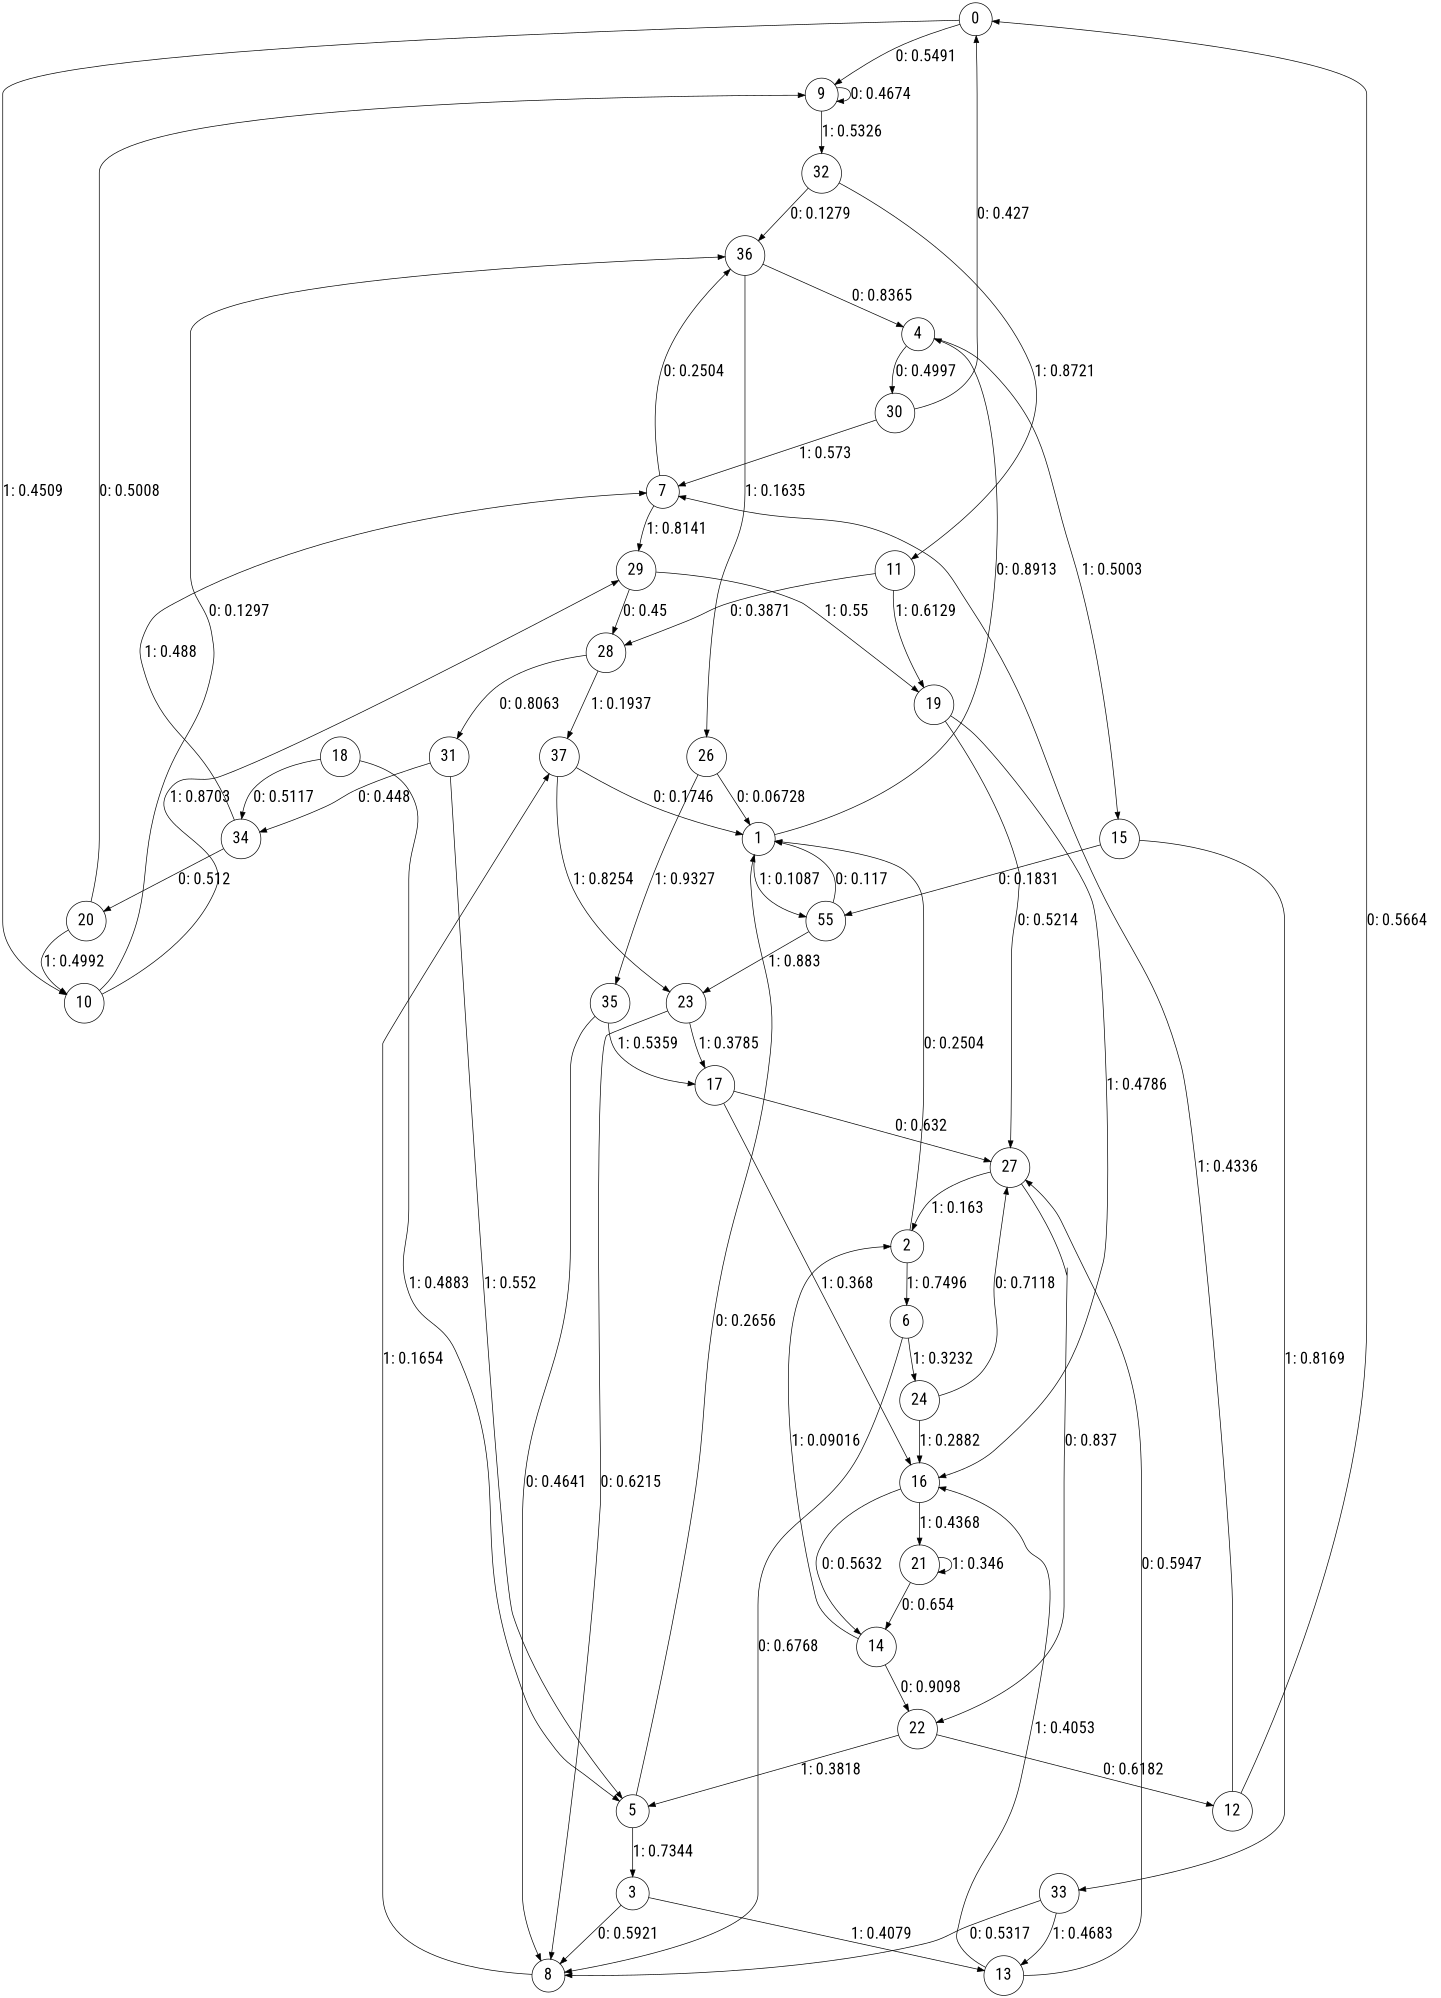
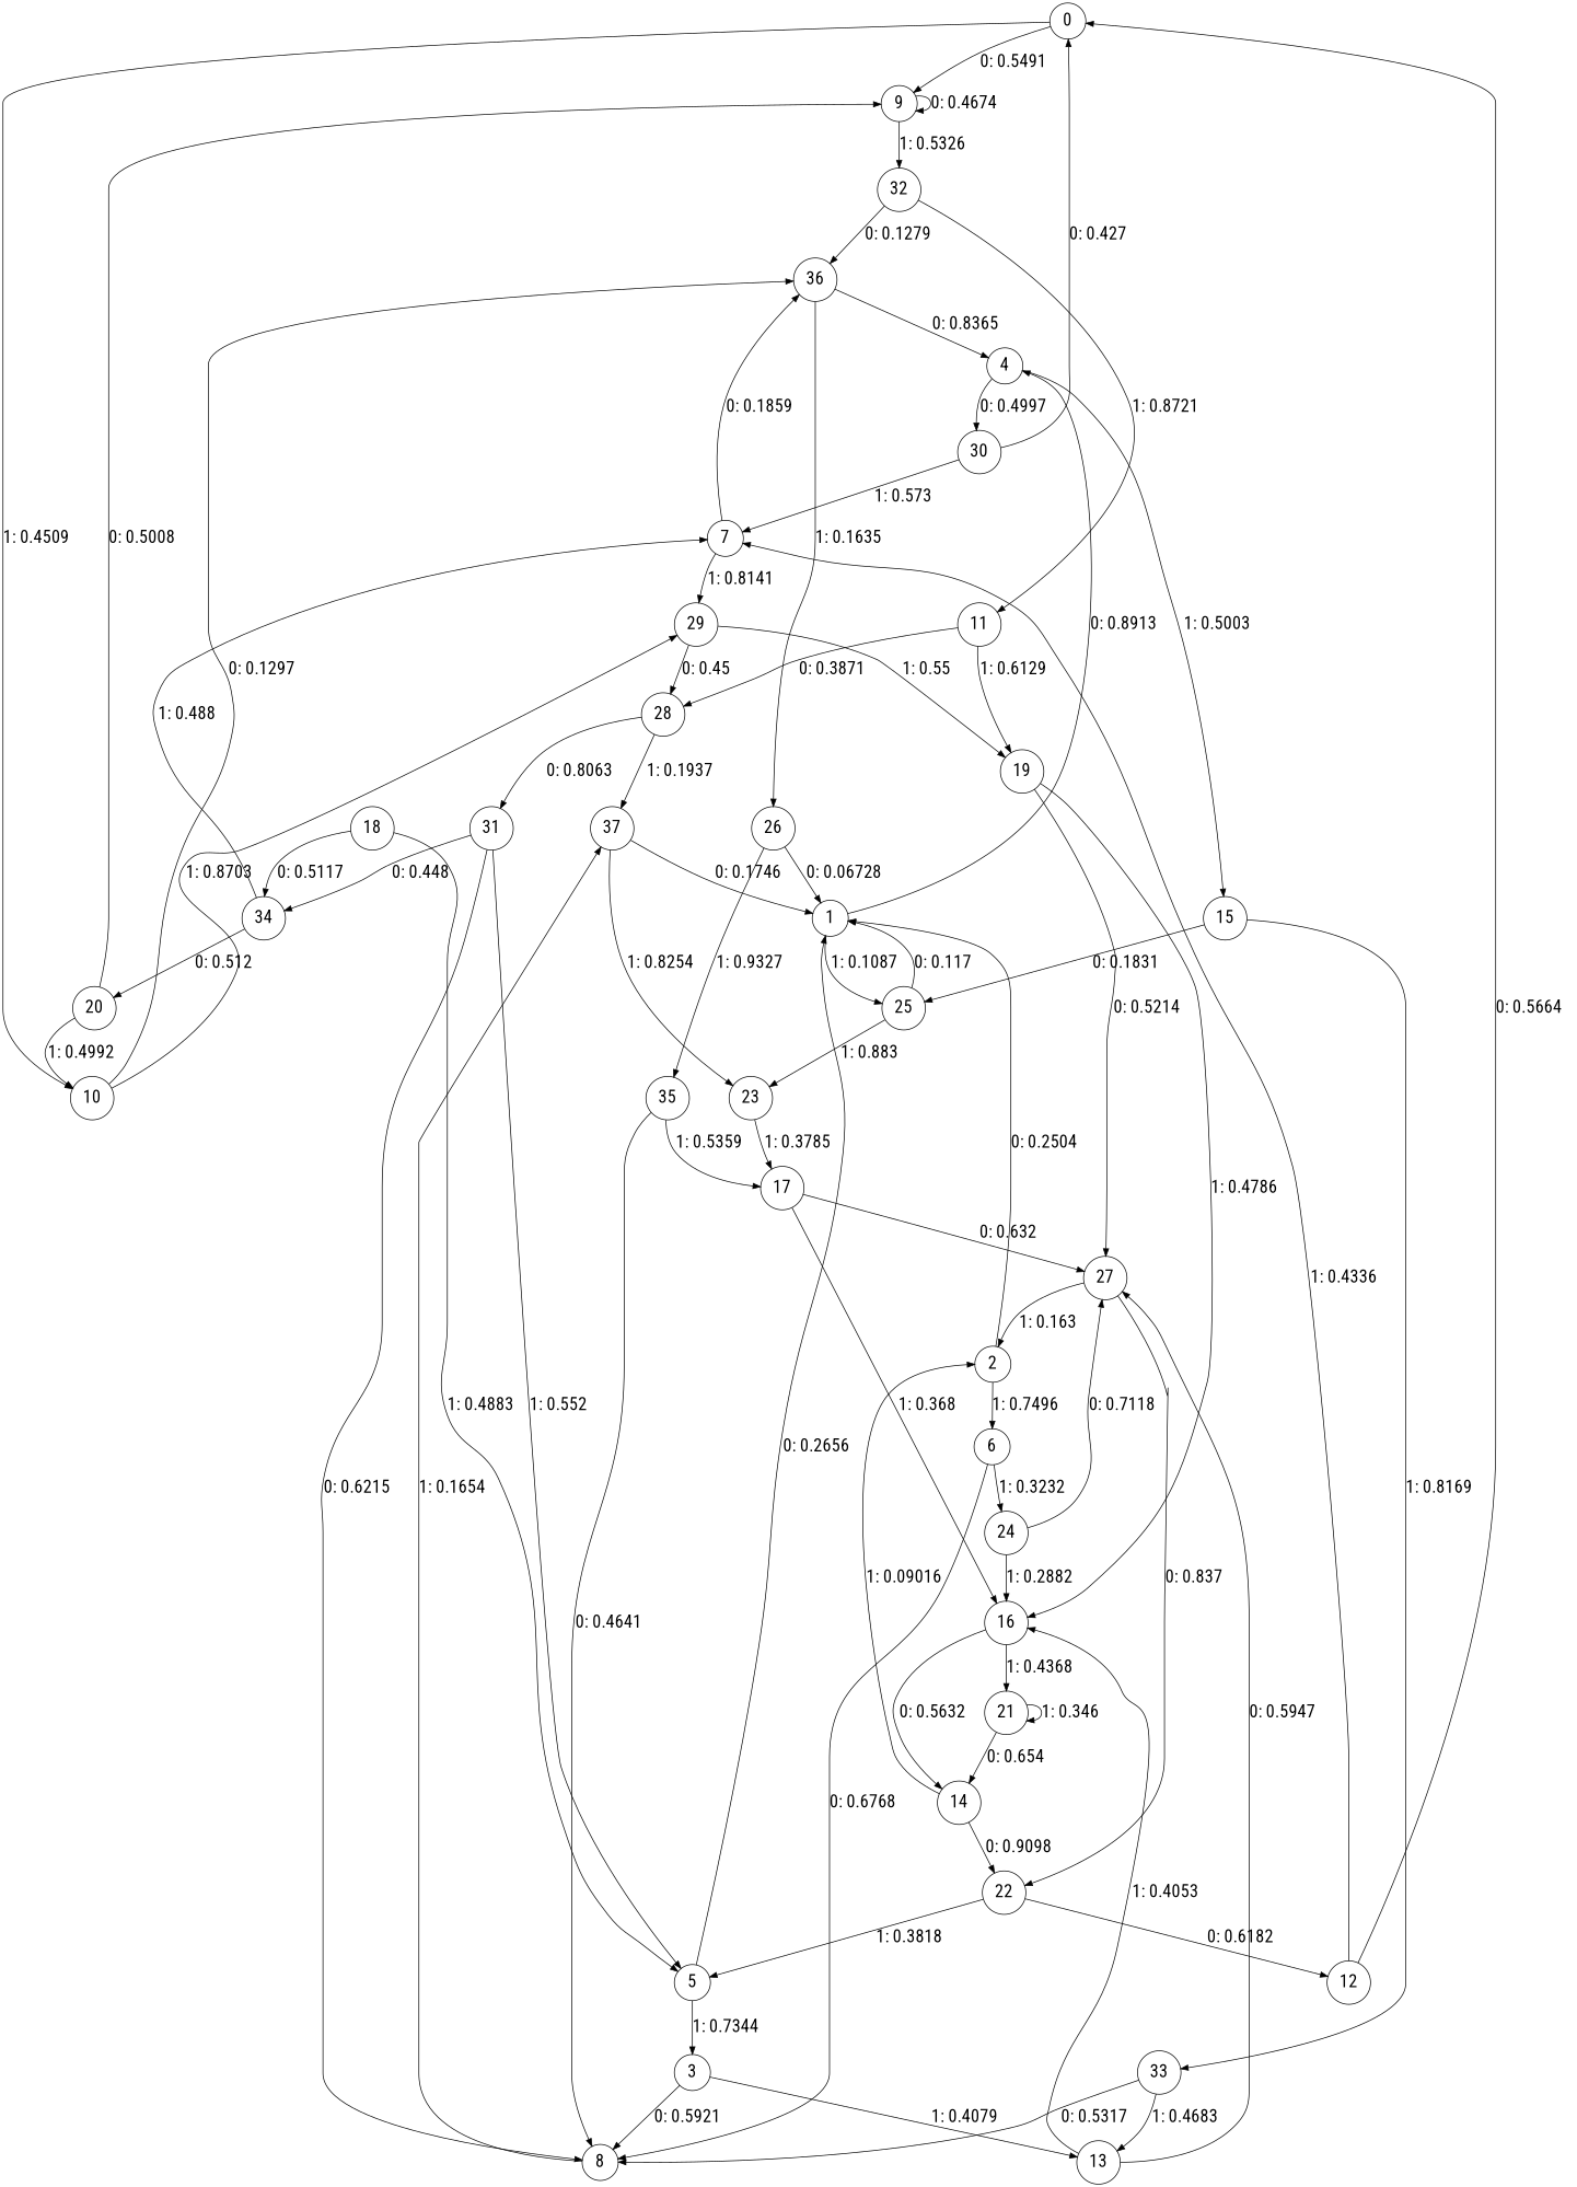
  digraph {
    fontname="Roboto Condensed"
    node [fontname="Roboto Condensed" fontsize=24 shape=circle]
    edge [fontname="Roboto Condensed" fontsize=24]
    0
    9
    10
    32
    36
    29
    11
    4
    26
    28
    19
    1
-   25 [label=55]
+   25
    30
    15
    23
    7
    33
    8
    17
    2
    6
    24
    37
    27
    16
    3
    13
    18
    5
    34
    22
    14
    21
    35
    31
    20
    12
    0 -> 9 [label="0: 0.5491   "]
    0 -> 10 [label="1: 0.4509   "]
    9 -> 9 [label="0: 0.4674   "]
    9 -> 32 [label="1: 0.5326   "]
    10 -> 36 [label="0: 0.1297   "]
    10 -> 29 [label="1: 0.8703   "]
    32 -> 36 [label="0: 0.1279   "]
    32 -> 11 [label="1: 0.8721   "]
    36 -> 4 [label="0: 0.8365   "]
    36 -> 26 [label="1: 0.1635   "]
    29 -> 28 [label="0: 0.45     "]
    29 -> 19 [label="1: 0.55     "]
    11 -> 28 [label="0: 0.3871   "]
    11 -> 19 [label="1: 0.6129   "]
    4 -> 30 [label="0: 0.4997   "]
    4 -> 15 [label="1: 0.5003   "]
    26 -> 1 [label="0: 0.06728  "]
    26 -> 35 [label="1: 0.9327   "]
    28 -> 37 [label="1: 0.1937   "]
    28 -> 31 [label="0: 0.8063   "]
    19 -> 27 [label="0: 0.5214   "]
    19 -> 16 [label="1: 0.4786   "]
    1 -> 4 [label="0: 0.8913   "]
    1 -> 25 [label="1: 0.1087   "]
    25 -> 1 [label="0: 0.117    "]
    25 -> 23 [label="1: 0.883    "]
    30 -> 0 [label="0: 0.427    "]
    30 -> 7 [label="1: 0.573    "]
    15 -> 25 [label="0: 0.1831   "]
    15 -> 33 [label="1: 0.8169   "]
-   23 -> 8 [label="0: 0.6215   "]
+   31 -> 8 [label="0: 0.6215   "]
    23 -> 17 [label="1: 0.3785   "]
-   7 -> 36 [label="0: 0.2504   "]
+   7 -> 36 [label="0: 0.1859   "]
    7 -> 29 [label="1: 0.8141   "]
    33 -> 8 [label="0: 0.5317   "]
    33 -> 13 [label="1: 0.4683   "]
    8 -> 37 [label="1: 0.1654   "]
    17 -> 27 [label="0: 0.632    "]
    17 -> 16 [label="1: 0.368    "]
    2 -> 1 [label="0: 0.2504   "]
    2 -> 6 [label="1: 0.7496   "]
    6 -> 8 [label="0: 0.6768   "]
    6 -> 24 [label="1: 0.3232   "]
    24 -> 27 [label="0: 0.7118   "]
    24 -> 16 [label="1: 0.2882   "]
    37 -> 1 [label="0: 0.1746   "]
    37 -> 23 [label="1: 0.8254   "]
    27 -> 2 [label="1: 0.163    "]
    27 -> 22 [label="0: 0.837    "]
    16 -> 14 [label="0: 0.5632   "]
    16 -> 21 [label="1: 0.4368   "]
    3 -> 8 [label="0: 0.5921   "]
    3 -> 13 [label="1: 0.4079   "]
    13 -> 27 [label="0: 0.5947   "]
    13 -> 16 [label="1: 0.4053   "]
    18 -> 5 [label="1: 0.4883   "]
    18 -> 34 [label="0: 0.5117   "]
    5 -> 1 [label="0: 0.2656   "]
    5 -> 3 [label="1: 0.7344   "]
    34 -> 7 [label="1: 0.488    "]
    34 -> 20 [label="0: 0.512    "]
    22 -> 5 [label="1: 0.3818   "]
    22 -> 12 [label="0: 0.6182   "]
    14 -> 2 [label="1: 0.09016  "]
    14 -> 22 [label="0: 0.9098   "]
    21 -> 14 [label="0: 0.654    "]
    21 -> 21 [label="1: 0.346    "]
    35 -> 8 [label="0: 0.4641   "]
    35 -> 17 [label="1: 0.5359   "]
    31 -> 5 [label="1: 0.552    "]
    31 -> 34 [label="0: 0.448    "]
    20 -> 9 [label="0: 0.5008   "]
    20 -> 10 [label="1: 0.4992   "]
    12 -> 0 [label="0: 0.5664   "]
    12 -> 7 [label="1: 0.4336   "]
  }
